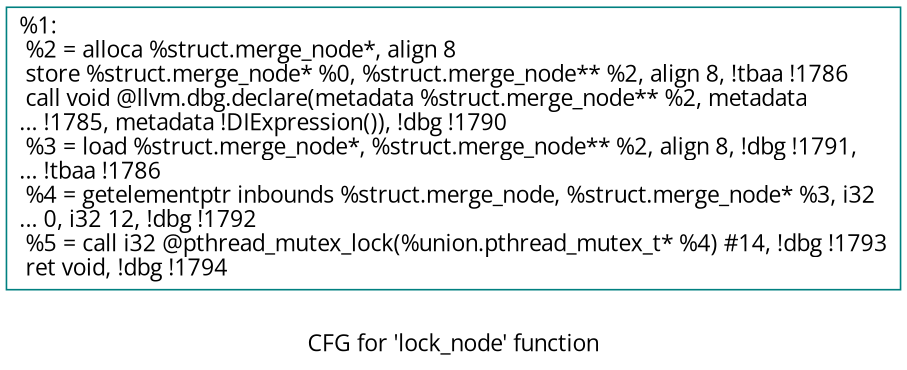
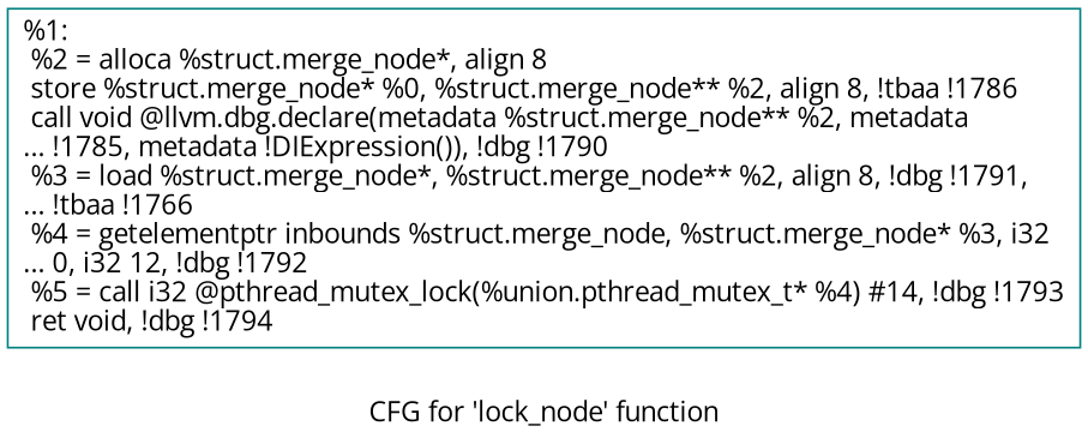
  digraph {
    label="CFG for 'lock_node' function"
    fontname="Open Sans"
-   n1 [label="{%1:\l  %2 = alloca %struct.merge_node*, align 8\l  store %struct.merge_node* %0, %struct.merge_node** %2, align 8, !tbaa !1786\l  call void @llvm.dbg.declare(metadata %struct.merge_node** %2, metadata\l... !1785, metadata !DIExpression()), !dbg !1790\l  %3 = load %struct.merge_node*, %struct.merge_node** %2, align 8, !dbg !1791,\l... !tbaa !1786\l  %4 = getelementptr inbounds %struct.merge_node, %struct.merge_node* %3, i32\l... 0, i32 12, !dbg !1792\l  %5 = call i32 @pthread_mutex_lock(%union.pthread_mutex_t* %4) #14, !dbg !1793\l  ret void, !dbg !1794\l}" shape=record color=teal fontname="Open Sans"]
+   n1 [label="{%1:\l  %2 = alloca %struct.merge_node*, align 8\l  store %struct.merge_node* %0, %struct.merge_node** %2, align 8, !tbaa !1786\l  call void @llvm.dbg.declare(metadata %struct.merge_node** %2, metadata\l... !1785, metadata !DIExpression()), !dbg !1790\l  %3 = load %struct.merge_node*, %struct.merge_node** %2, align 8, !dbg !1791,\l... !tbaa !1766\l  %4 = getelementptr inbounds %struct.merge_node, %struct.merge_node* %3, i32\l... 0, i32 12, !dbg !1792\l  %5 = call i32 @pthread_mutex_lock(%union.pthread_mutex_t* %4) #14, !dbg !1793\l  ret void, !dbg !1794\l}" shape=record color=teal fontname="Open Sans"]
  }
